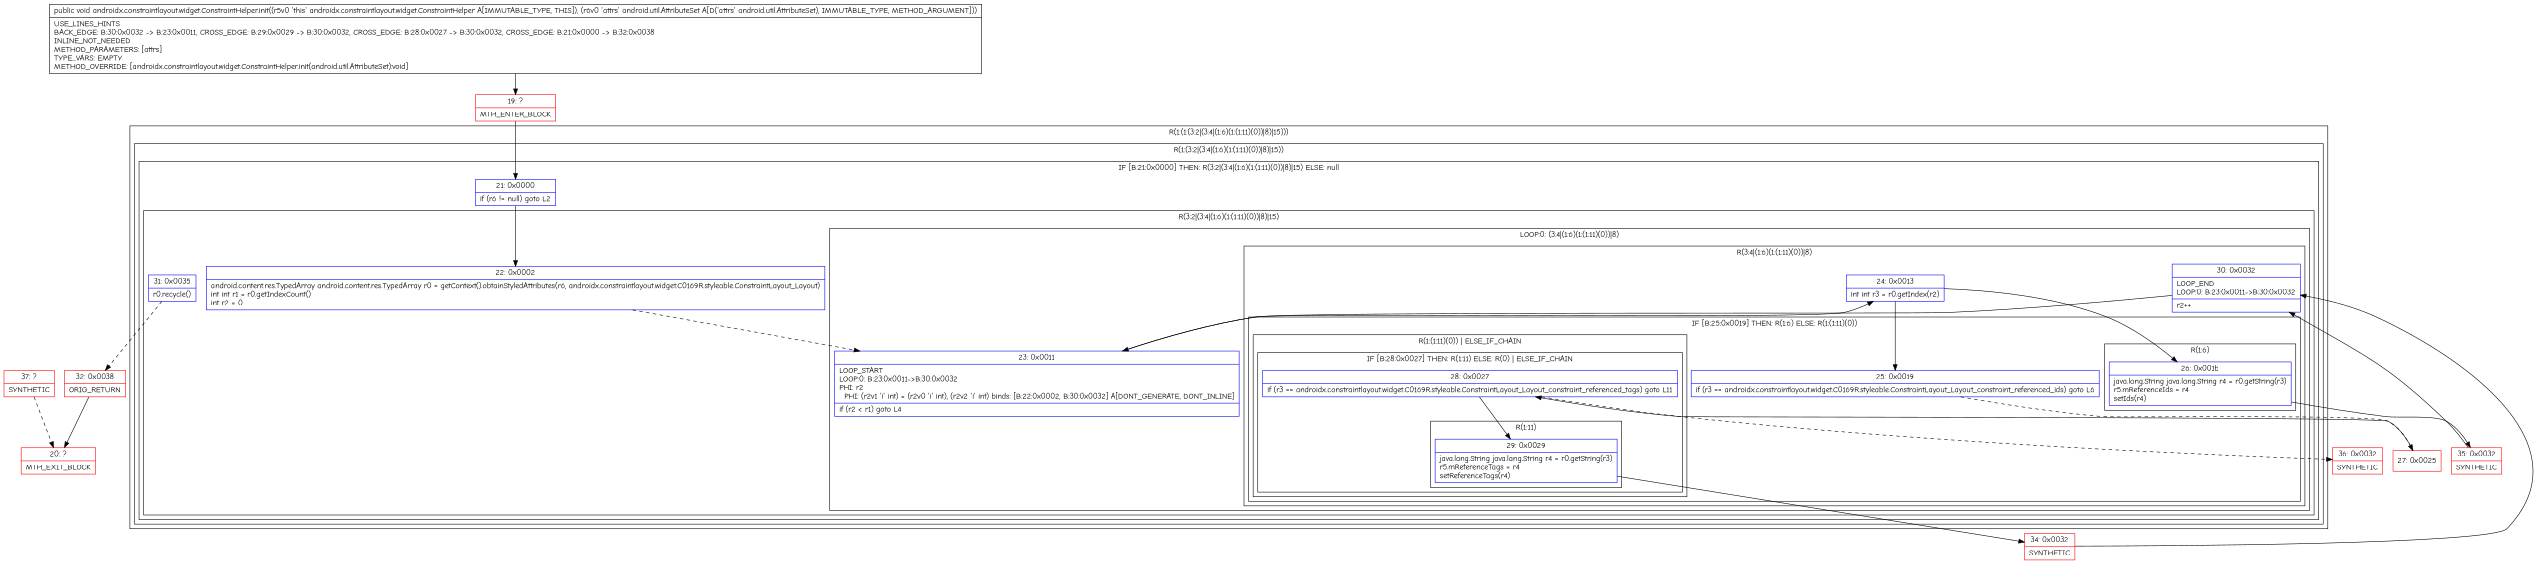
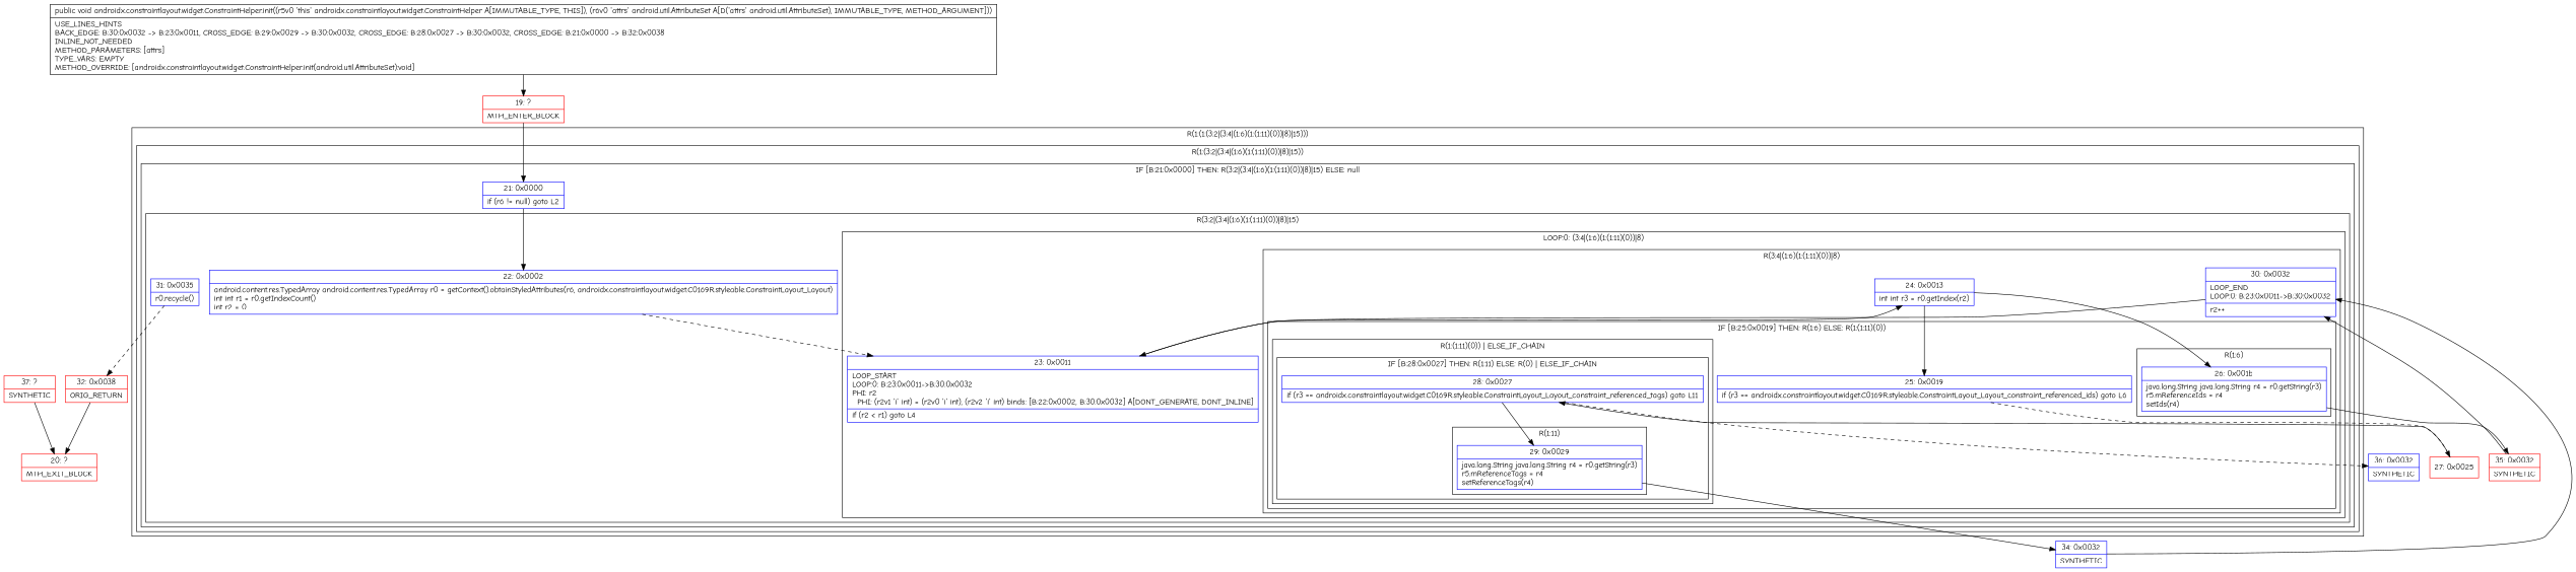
  digraph {
    fontname="Comic Neue"
    node [color=blue fontname="Comic Neue" shape=record]
    edge [fontname="Comic Neue"]
    n1 [label="{26\:\ 0x001b|java.lang.String java.lang.String r4 = r0.getString(r3)\lr5.mReferenceIds = r4\lsetIds(r4)\l}"]
    n2 [label="{29\:\ 0x0029|java.lang.String java.lang.String r4 = r0.getString(r3)\lr5.mReferenceTags = r4\lsetReferenceTags(r4)\l}"]
    n3 [label="{28\:\ 0x0027|if (r3 == androidx.constraintlayout.widget.C0169R.styleable.ConstraintLayout_Layout_constraint_referenced_tags) goto L11\l}"]
    n4 [label="{25\:\ 0x0019|if (r3 == androidx.constraintlayout.widget.C0169R.styleable.ConstraintLayout_Layout_constraint_referenced_ids) goto L6\l}"]
    n5 [label="{24\:\ 0x0013|int int r3 = r0.getIndex(r2)\l}"]
    n6 [label="{30\:\ 0x0032|LOOP_END\lLOOP:0: B:23:0x0011\-\>B:30:0x0032\l|r2++\l}"]
    n7 [label="{23\:\ 0x0011|LOOP_START\lLOOP:0: B:23:0x0011\-\>B:30:0x0032\lPHI: r2 \l  PHI: (r2v1 'i' int) = (r2v0 'i' int), (r2v2 'i' int) binds: [B:22:0x0002, B:30:0x0032] A[DONT_GENERATE, DONT_INLINE]\l|if (r2 \< r1) goto L4\l}"]
    n8 [label="{22\:\ 0x0002|android.content.res.TypedArray android.content.res.TypedArray r0 = getContext().obtainStyledAttributes(r6, androidx.constraintlayout.widget.C0169R.styleable.ConstraintLayout_Layout)\lint int r1 = r0.getIndexCount()\lint r2 = 0\l}"]
    n9 [label="{31\:\ 0x0035|r0.recycle()\l}"]
    n10 [label="{21\:\ 0x0000|if (r6 != null) goto L2\l}"]
    n11 [color=red label="{35\:\ 0x0032|SYNTHETIC\l}"]
-   n12 [color=red label="{34\:\ 0x0032|SYNTHETIC\l}"]
-   n13 [color=red label="{36\:\ 0x0032|SYNTHETIC\l}"]
+   n12 [label="{34\:\ 0x0032|SYNTHETIC\l}"]
+   n13 [label="{36\:\ 0x0032|SYNTHETIC\l}"]
    n14 [color=red label="{27\:\ 0x0025}"]
    n15 [color=red label="{32\:\ 0x0038|ORIG_RETURN\l}"]
    n16 [color=red label="{37\:\ ?|SYNTHETIC\l}"]
    n17 [color=red label="{20\:\ ?|MTH_EXIT_BLOCK\l}"]
    n18 [color=red label="{19\:\ ?|MTH_ENTER_BLOCK\l}"]
    n19 [label="{public void androidx.constraintlayout.widget.ConstraintHelper.init((r5v0 'this' androidx.constraintlayout.widget.ConstraintHelper A[IMMUTABLE_TYPE, THIS]), (r6v0 'attrs' android.util.AttributeSet A[D('attrs' android.util.AttributeSet), IMMUTABLE_TYPE, METHOD_ARGUMENT]))  | USE_LINES_HINTS\lBACK_EDGE: B:30:0x0032 \-\> B:23:0x0011, CROSS_EDGE: B:29:0x0029 \-\> B:30:0x0032, CROSS_EDGE: B:28:0x0027 \-\> B:30:0x0032, CROSS_EDGE: B:21:0x0000 \-\> B:32:0x0038\lINLINE_NOT_NEEDED\lMETHOD_PARAMETERS: [attrs]\lTYPE_VARS: EMPTY\lMETHOD_OVERRIDE: [androidx.constraintlayout.widget.ConstraintHelper.init(android.util.AttributeSet):void]\l}" color=""]
    subgraph cluster_1 {
      label="R(1:(1:(3:2|(3:4|(1:6)(1:(1:11)(0))|8)|15)))"
      subgraph cluster_2 {
        label="R(1:(3:2|(3:4|(1:6)(1:(1:11)(0))|8)|15))"
        subgraph cluster_3 {
          label="IF [B:21:0x0000] THEN: R(3:2|(3:4|(1:6)(1:(1:11)(0))|8)|15) ELSE: null"
          n10
          subgraph cluster_4 {
            label="R(3:2|(3:4|(1:6)(1:(1:11)(0))|8)|15)"
            n8
            n9
            subgraph cluster_5 {
              label="LOOP:0: (3:4|(1:6)(1:(1:11)(0))|8)"
              n7
              subgraph cluster_6 {
                label="R(3:4|(1:6)(1:(1:11)(0))|8)"
                n5
                n6
                subgraph cluster_7 {
                  label="IF [B:25:0x0019] THEN: R(1:6) ELSE: R(1:(1:11)(0))"
                  n4
                  subgraph cluster_8 {
                    label="R(1:6)"
                    n1
                  }
                  subgraph cluster_9 {
                    label="R(1:(1:11)(0)) | ELSE_IF_CHAIN\l"
                    subgraph cluster_10 {
                      label="IF [B:28:0x0027] THEN: R(1:11) ELSE: R(0) | ELSE_IF_CHAIN\l"
                      n3
                      subgraph cluster_11 {
                        label="R(1:11)"
                        n2
                      }
                      subgraph cluster_12 {
                        label="R(0)"
                      }
                    }
                  }
                }
              }
            }
          }
        }
      }
    }
    n1 -> n11
    n2 -> n12
    n3 -> n2
    n3 -> n13 [style=dashed]
    n4 -> n14 [style=dashed]
    n5 -> n1
    n5 -> n4
    n6 -> n7
    n7 -> n5
    n8 -> n7 [style=dashed]
    n9 -> n15 [style=dashed]
    n10 -> n8
    n11 -> n6
    n12 -> n6
    n14 -> n3
    n15 -> n17
-   n16 -> n17 [style=dashed]
+   n16 -> n17
    n18 -> n10
    n19 -> n18
  }
